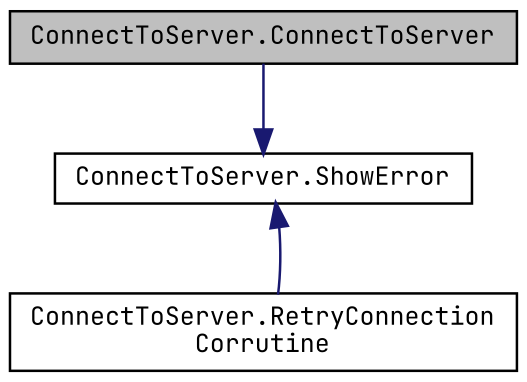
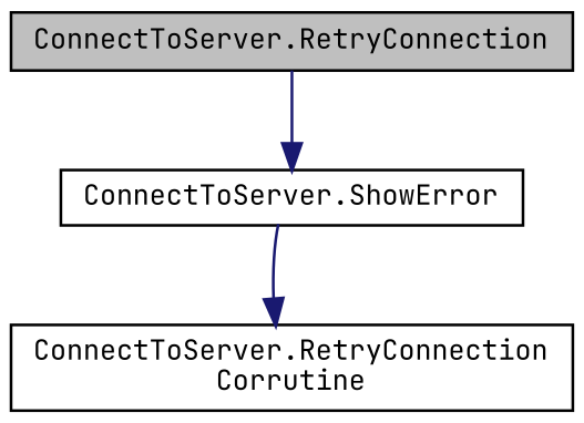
  digraph {
    fontname="JetBrains Mono"
    rankdir=TB
    node [color=black fontname="JetBrains Mono" fontsize=10 shape=record]
    edge [color=midnightblue fontname="JetBrains Mono" fontsize=10 labelfontname=Helvetica labelfontsize=10 style=solid]
-   n1 [fillcolor=grey75 fontcolor=black height=0.2 label="ConnectToServer.ConnectToServer" style=filled width=0.4]
+   n1 [fillcolor=grey75 fontcolor=black height=0.2 label="ConnectToServer.RetryConnection" style=filled width=0.4]
    n2 [height=0.2 label="ConnectToServer.ShowError" width=0.4]
    n3 [height=0.2 label="ConnectToServer.RetryConnection\lCorrutine" width=0.4]
    n1 -> n2
-   n3 -> n2
+   n2 -> n3
  }
